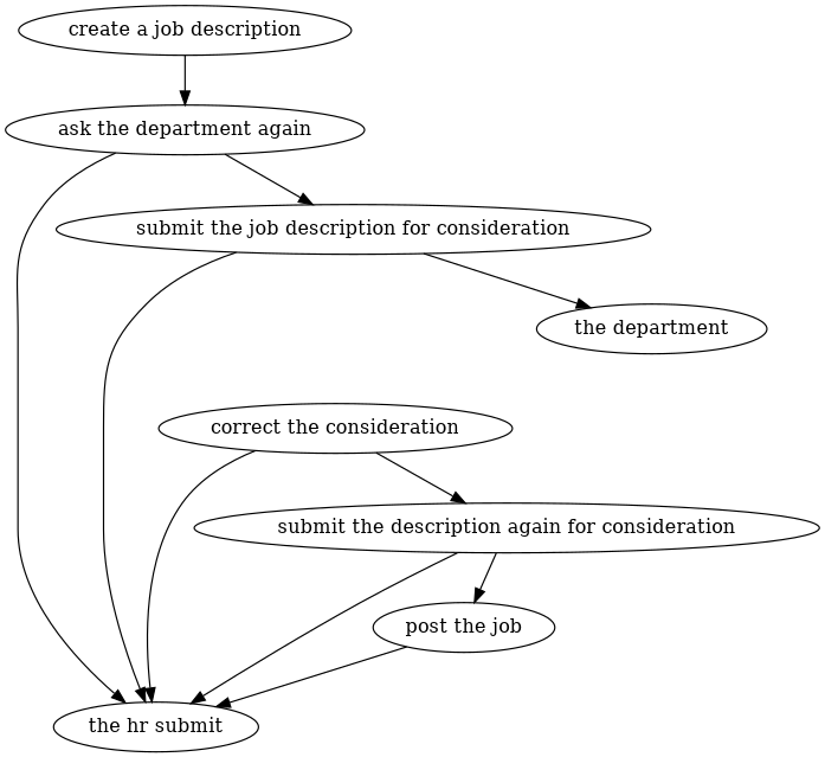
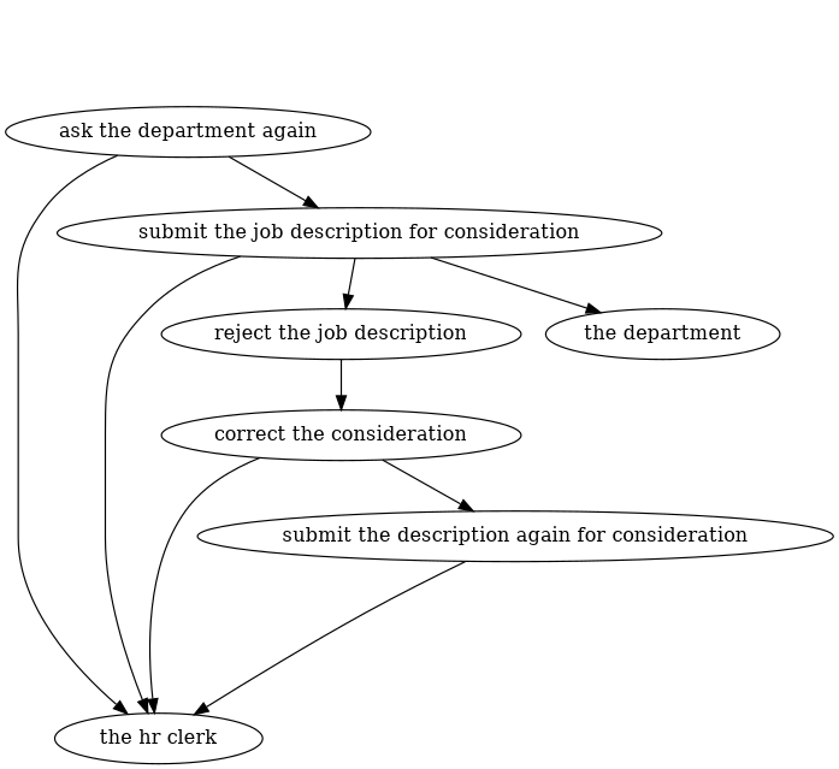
  strict digraph {
    edge [attrs="{'type': 'flow', 'label': 'flow'}"]
-   "create a job description" [attrs="{'type': 'Activity', 'label': 'create a job description'}"]
    "ask the department again" [attrs="{'type': 'Activity', 'label': 'ask the department again'}"]
-   "the hr clerk" [attrs="{'type': 'Actor', 'label': 'the hr clerk'}" label="the hr submit"]
+   "the hr clerk" [attrs="{'type': 'Actor', 'label': 'the hr clerk'}"]
    "submit the job description for consideration" [attrs="{'type': 'Activity', 'label': 'submit the job description for consideration'}"]
+   "reject the job description" [attrs="{'type': 'Activity', 'label': 'reject the job description'}"]
    "the department" [attrs="{'type': 'Actor', 'label': 'the department'}"]
    n7 [attrs="{'type': 'Activity', 'label': 'correct the description'}" label="correct the consideration"]
    "submit the description again for consideration" [attrs="{'type': 'Activity', 'label': 'submit the description again for consideration'}"]
-   "post the job" [attrs="{'type': 'Activity', 'label': 'post the job'}"]
-   "create a job description" -> "ask the department again"
    "ask the department again" -> "the hr clerk" [attrs="{'type': 'actor performer', 'label': 'actor performer'}"]
    "ask the department again" -> "submit the job description for consideration"
    "submit the job description for consideration" -> "the hr clerk" [attrs="{'type': 'actor performer', 'label': 'actor performer'}"]
+   "submit the job description for consideration" -> "reject the job description"
    "submit the job description for consideration" -> "the department" [attrs="{'type': 'actor performer', 'label': 'actor performer'}"]
+   "reject the job description" -> n7
    n7 -> "the hr clerk" [attrs="{'type': 'actor performer', 'label': 'actor performer'}"]
    n7 -> "submit the description again for consideration"
    "submit the description again for consideration" -> "the hr clerk" [attrs="{'type': 'actor performer', 'label': 'actor performer'}"]
-   "submit the description again for consideration" -> "post the job"
-   "post the job" -> "the hr clerk" [attrs="{'type': 'actor performer', 'label': 'actor performer'}"]
  }
